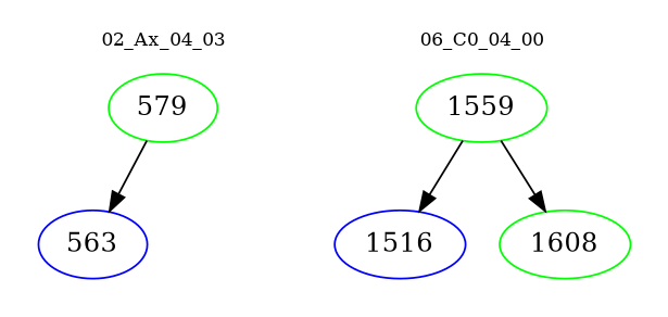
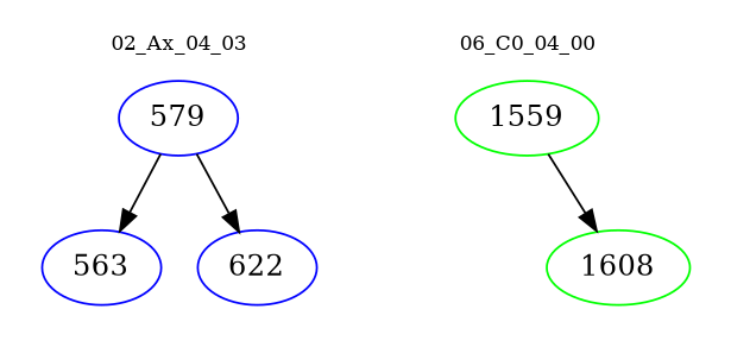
  digraph {
    node [color=green]
    edge [color=black]
-   n1 [label=579]
+   n1 [color=blue label=579]
    n2 [color=blue label=563]
+   n3 [color=blue label=622]
    n4 [label=1559]
-   n5 [color=blue label=1516]
    n6 [label=1608]
    subgraph cluster_1 {
      color=white
      fontsize=10
      label="02_Ax_04_03"
      n1
      n2
+     n3
    }
    subgraph cluster_2 {
      color=white
      fontsize=10
      label="06_C0_04_00"
      n4
-     n5
      n6
    }
    n1 -> n2
-   n4 -> n5
+   n1 -> n3
    n4 -> n6
  }
